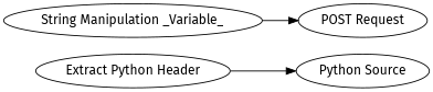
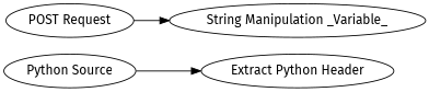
  digraph {
    fontname="Fira Sans"
    rankdir=LR
    node [fontname="Fira Sans"]
    edge [fontname="Fira Sans"]
    n1 [label="Extract Python Header"]
    n2 [label="String Manipulation _Variable_"]
    n3 [label="POST Request"]
    n4 [label="Python Source"]
-   n2 -> n3
-   n1 -> n4
+   n3 -> n2
+   n4 -> n1
  }
